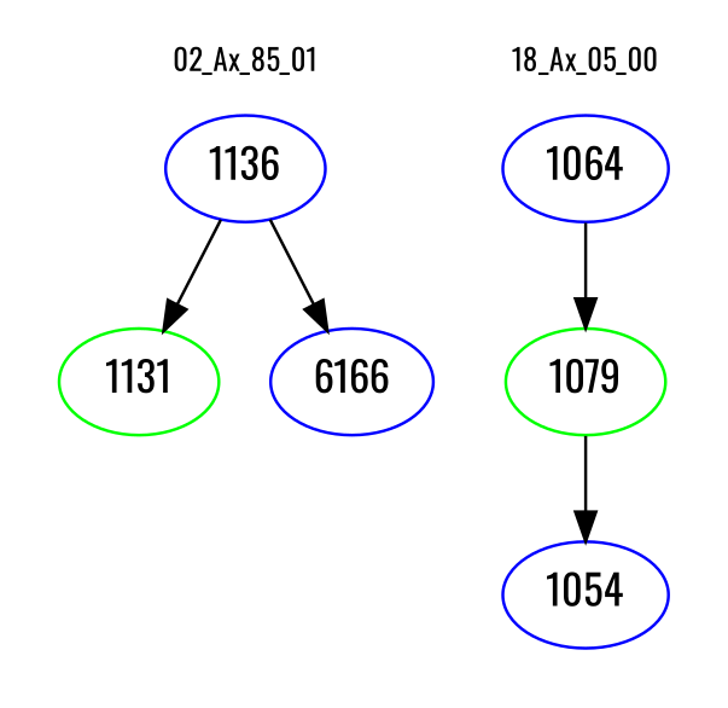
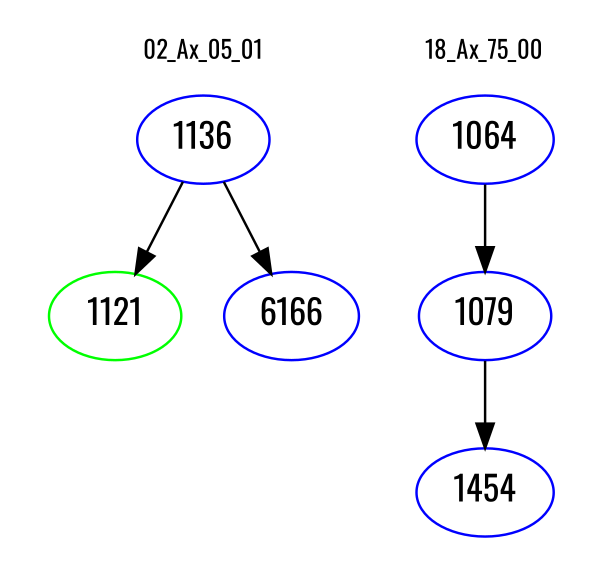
  digraph {
    fontname=Oswald
    node [color=blue fontname=Oswald]
    edge [color=black fontname=Oswald]
    n1 [label=1136]
-   n2 [color=green label=1131]
+   n2 [color=green label=1121]
    n3 [label=6166]
    n4 [label=1064]
-   n5 [label=1054]
-   n6 [color=green label=1079]
+   n5 [label=1454]
+   n6 [label=1079]
    subgraph cluster_1 {
      color=white
      fontsize=10
-     label="02_Ax_85_01"
+     label="02_Ax_05_01"
      n1
      n2
      n3
    }
    subgraph cluster_2 {
      color=white
      fontsize=10
-     label="18_Ax_05_00"
+     label="18_Ax_75_00"
      n4
      n5
      n6
    }
    n1 -> n2
    n1 -> n3
    n4 -> n6
    n6 -> n5
  }
